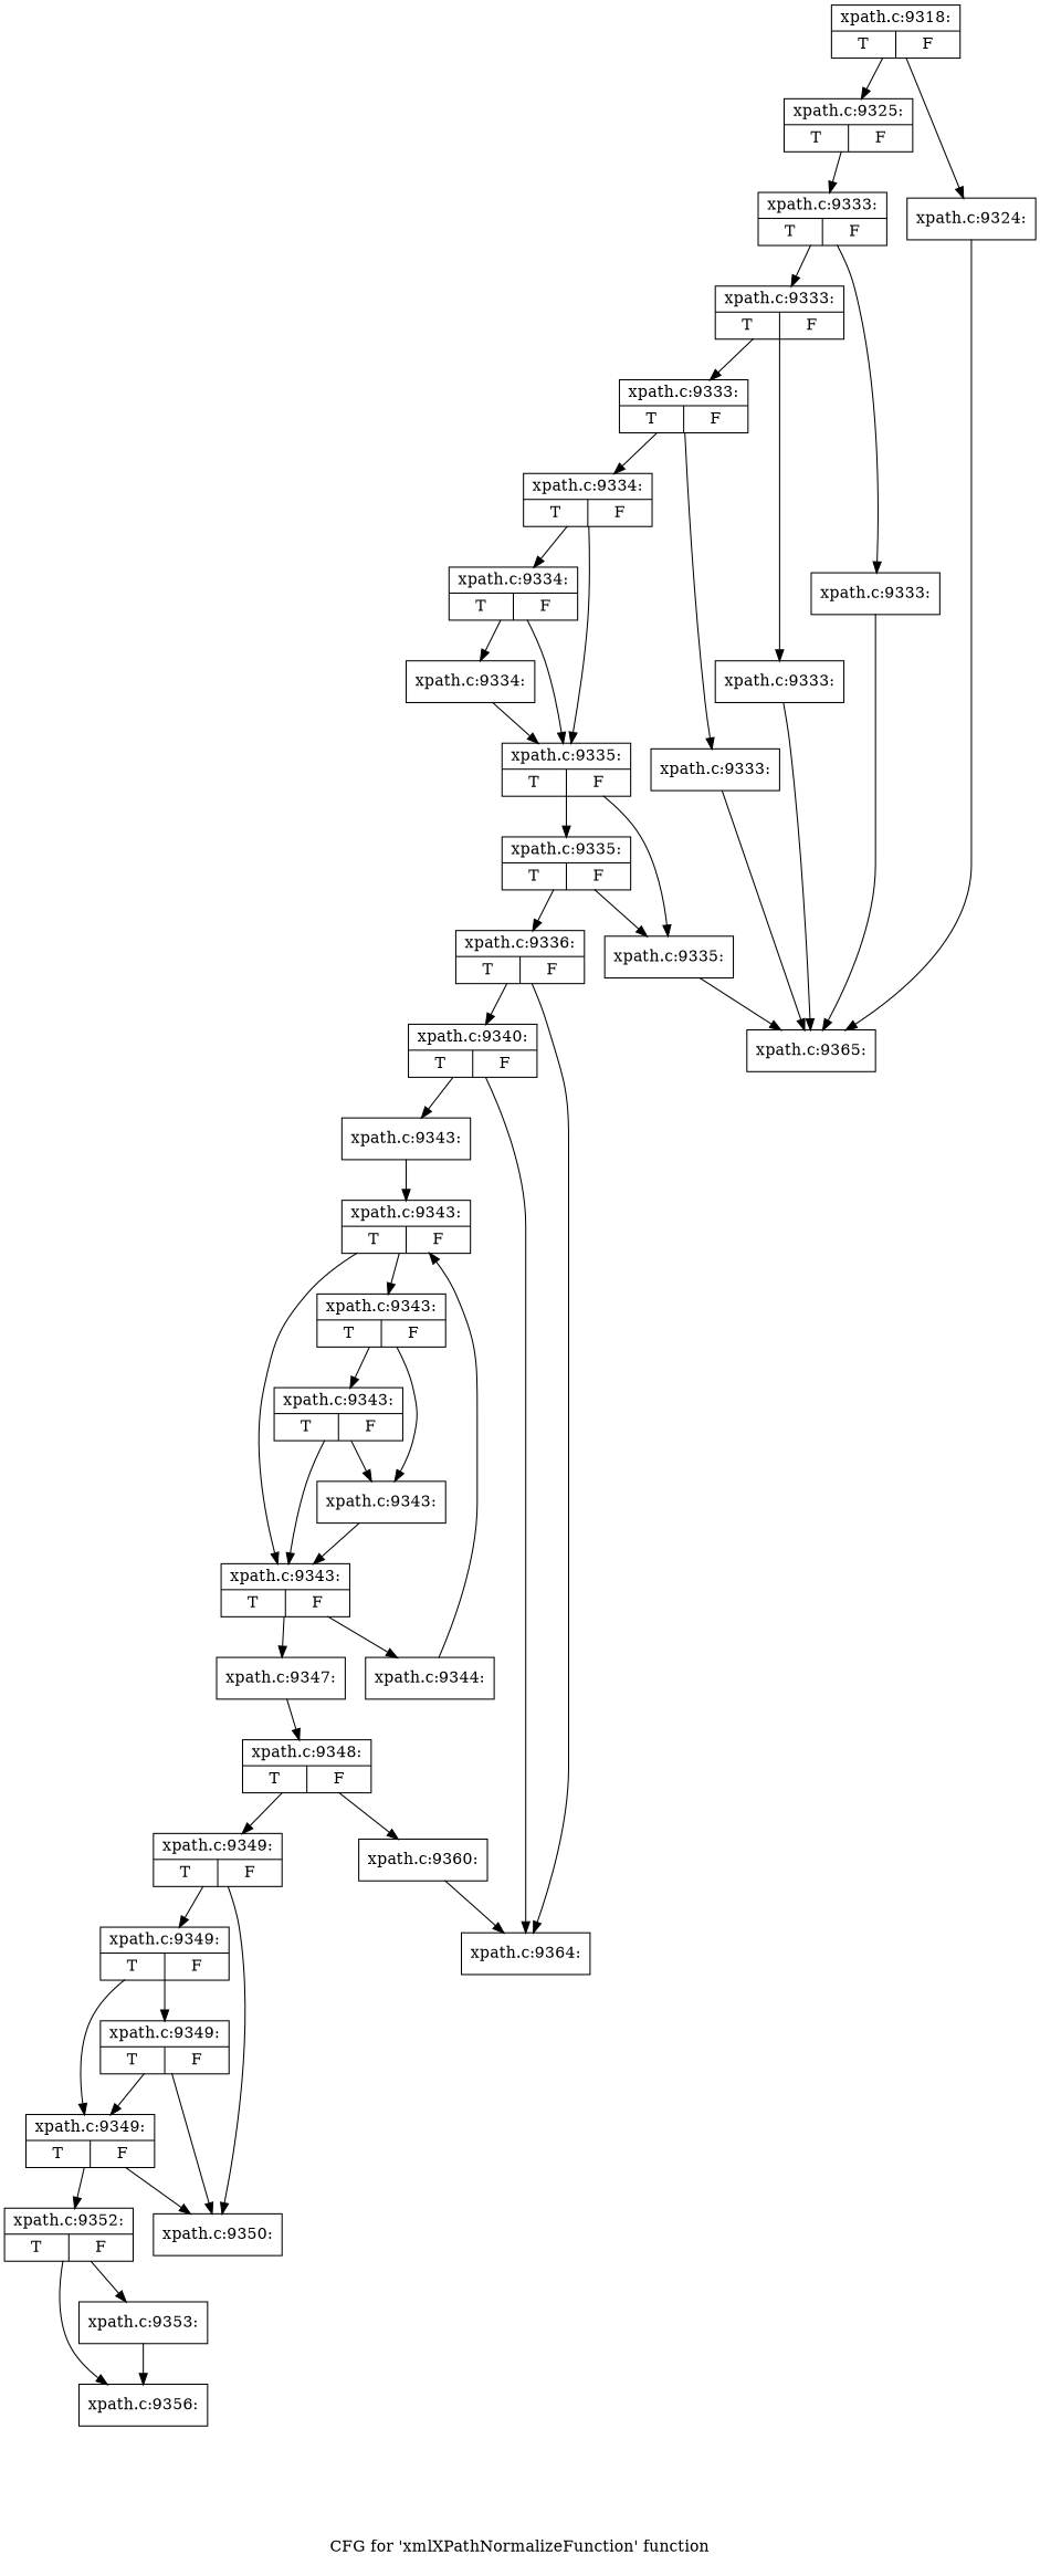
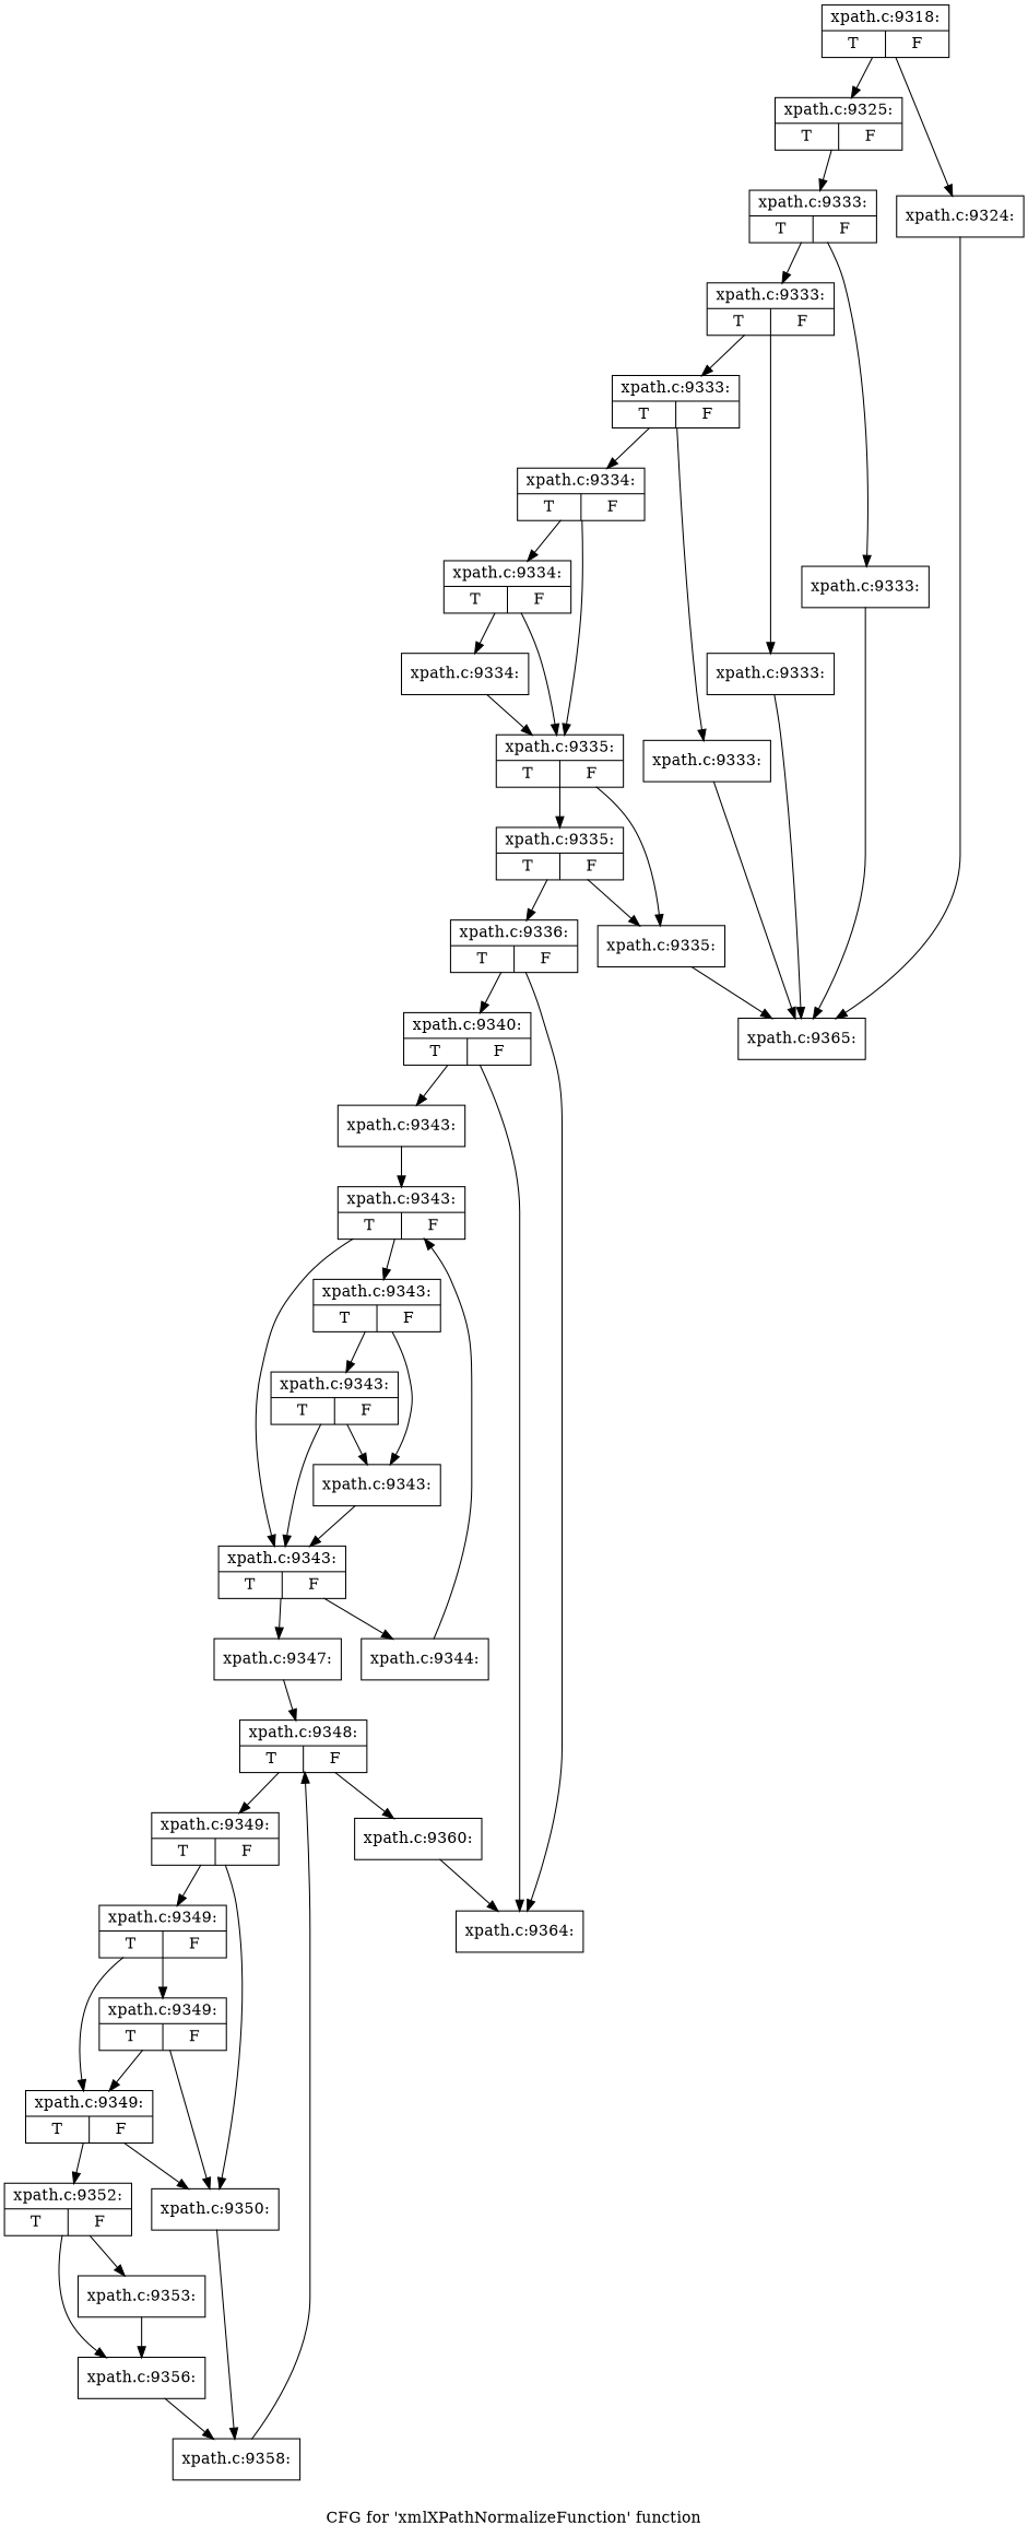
  digraph {
    label="CFG for 'xmlXPathNormalizeFunction' function"
    node [shape=record]
    n1 [label="{xpath.c:9318:|{<s0>T|<s1>F}}"]
    n2 [label="{xpath.c:9324:}"]
    n3 [label="{xpath.c:9325:|{<s0>T|<s1>F}}"]
    n4 [label="{xpath.c:9365:}"]
    n5 [label="{xpath.c:9333:|{<s0>T|<s1>F}}"]
    n6 [label="{xpath.c:9333:}"]
    n7 [label="{xpath.c:9333:|{<s0>T|<s1>F}}"]
    n8 [label="{xpath.c:9333:}"]
    n9 [label="{xpath.c:9333:|{<s0>T|<s1>F}}"]
    n10 [label="{xpath.c:9333:}"]
    n11 [label="{xpath.c:9334:|{<s0>T|<s1>F}}"]
    n12 [label="{xpath.c:9334:|{<s0>T|<s1>F}}"]
    n13 [label="{xpath.c:9335:|{<s0>T|<s1>F}}"]
    n14 [label="{xpath.c:9334:}"]
    n15 [label="{xpath.c:9335:}"]
    n16 [label="{xpath.c:9335:|{<s0>T|<s1>F}}"]
    n17 [label="{xpath.c:9336:|{<s0>T|<s1>F}}"]
    n18 [label="{xpath.c:9340:|{<s0>T|<s1>F}}"]
    n19 [label="{xpath.c:9364:}"]
    n20 [label="{xpath.c:9343:}"]
    n21 [label="{xpath.c:9343:|{<s0>T|<s1>F}}"]
    n22 [label="{xpath.c:9343:|{<s0>T|<s1>F}}"]
    n23 [label="{xpath.c:9343:|{<s0>T|<s1>F}}"]
    n24 [label="{xpath.c:9344:}"]
    n25 [label="{xpath.c:9347:}"]
    n26 [label="{xpath.c:9343:|{<s0>T|<s1>F}}"]
    n27 [label="{xpath.c:9343:}"]
    n28 [label="{xpath.c:9348:|{<s0>T|<s1>F}}"]
    n29 [label="{xpath.c:9349:|{<s0>T|<s1>F}}"]
    n30 [label="{xpath.c:9360:}"]
    n31 [label="{xpath.c:9350:}"]
    n32 [label="{xpath.c:9349:|{<s0>T|<s1>F}}"]
+   n33 [label="{xpath.c:9358:}"]
    n34 [label="{xpath.c:9349:|{<s0>T|<s1>F}}"]
    n35 [label="{xpath.c:9349:|{<s0>T|<s1>F}}"]
    n36 [label="{xpath.c:9352:|{<s0>T|<s1>F}}"]
    n37 [label="{xpath.c:9353:}"]
    n38 [label="{xpath.c:9356:}"]
    n1 -> n2
    n1 -> n3
    n2 -> n4
    n3 -> n5
    n5 -> n6
    n5 -> n7
    n6 -> n4
    n7 -> n8
    n7 -> n9
    n8 -> n4
    n9 -> n10
    n9 -> n11
    n10 -> n4
    n11 -> n12
    n11 -> n13
    n12 -> n13
    n12 -> n14
    n13 -> n15
    n13 -> n16
    n14 -> n13
    n15 -> n4
    n16 -> n15
    n16 -> n17
    n17 -> n18
    n17 -> n19
    n18 -> n19
    n18 -> n20
    n20 -> n21
    n21 -> n22
    n21 -> n23
    n22 -> n24
    n22 -> n25
    n23 -> n26
    n23 -> n27
    n24 -> n21
    n25 -> n28
    n26 -> n22
    n26 -> n27
    n27 -> n22
    n28 -> n29
    n28 -> n30
    n29 -> n31
    n29 -> n32
    n30 -> n19
+   n31 -> n33
    n32 -> n34
    n32 -> n35
+   n33 -> n28
    n34 -> n31
    n34 -> n35
    n35 -> n31
    n35 -> n36
    n36 -> n37
    n36 -> n38
    n37 -> n38
+   n38 -> n33
  }
